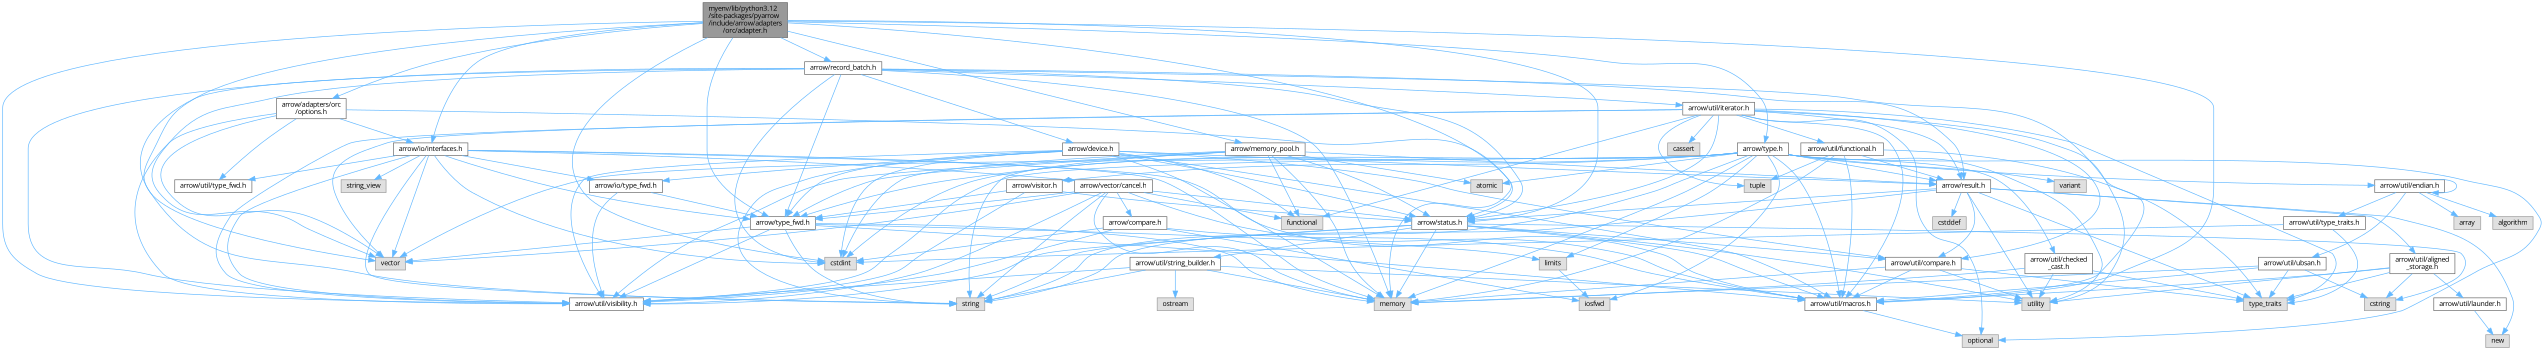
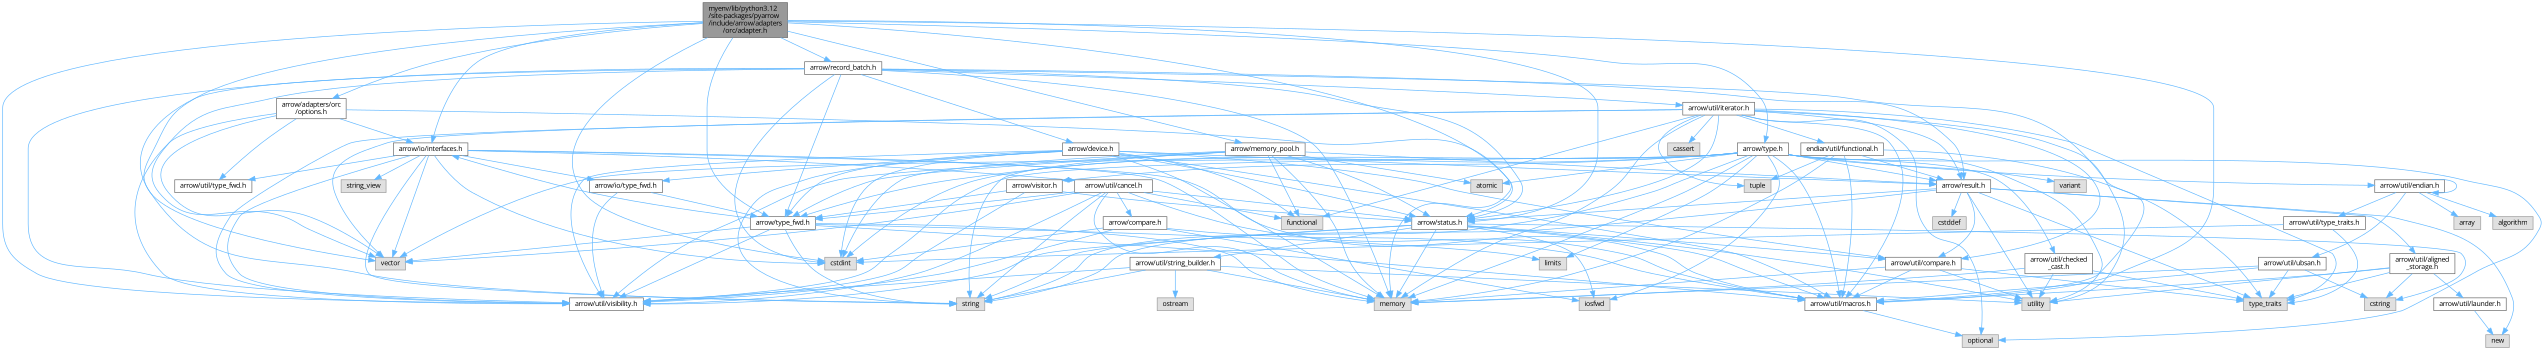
  digraph {
    fontname="Open Sans"
    node [color=grey40 fillcolor=white fontname="Open Sans" fontsize=10 shape=box style=filled]
    edge [color=steelblue1 fontname="Open Sans" fontsize=10 labelfontname=Helvetica labelfontsize=10 style=solid]
    n1 [color=gray40 fillcolor=grey60 fontcolor=black height=0.2 label="myenv/lib/python3.12\l/site-packages/pyarrow\l/include/arrow/adapters\l/orc/adapter.h" width=0.4]
    n2 [color=grey60 fillcolor="#E0E0E0" height=0.2 label=cstdint width=0.4]
    n3 [color=grey60 fillcolor="#E0E0E0" height=0.2 label=memory width=0.4]
    n4 [color=grey60 fillcolor="#E0E0E0" height=0.2 label=vector width=0.4]
    n5 [height=0.2 label="arrow/adapters/orc\l/options.h" width=0.4]
    n6 [height=0.2 label="arrow/io/interfaces.h" width=0.4]
    n7 [height=0.2 label="arrow/type_fwd.h" width=0.4]
    n8 [height=0.2 label="arrow/util/macros.h" width=0.4]
    n9 [height=0.2 label="arrow/util/visibility.h" width=0.4]
    n10 [height=0.2 label="arrow/status.h" width=0.4]
    n11 [height=0.2 label="arrow/memory_pool.h" width=0.4]
    n12 [height=0.2 label="arrow/record_batch.h" width=0.4]
    n13 [height=0.2 label="arrow/type.h" width=0.4]
    n14 [height=0.2 label="arrow/util/type_fwd.h" width=0.4]
    n15 [color=grey60 fillcolor="#E0E0E0" height=0.2 label=string width=0.4]
    n16 [color=grey60 fillcolor="#E0E0E0" height=0.2 label=string_view width=0.4]
    n17 [height=0.2 label="arrow/io/type_fwd.h" width=0.4]
-   n18 [height=0.2 label="arrow/vector/cancel.h" width=0.4]
+   n18 [height=0.2 label="arrow/util/cancel.h" width=0.4]
    n19 [color=grey60 fillcolor="#E0E0E0" height=0.2 label=limits width=0.4]
    n20 [color=grey60 fillcolor="#E0E0E0" height=0.2 label=optional width=0.4]
    n21 [color=grey60 fillcolor="#E0E0E0" height=0.2 label=cstring width=0.4]
    n22 [color=grey60 fillcolor="#E0E0E0" height=0.2 label=iosfwd width=0.4]
    n23 [color=grey60 fillcolor="#E0E0E0" height=0.2 label=utility width=0.4]
    n24 [height=0.2 label="arrow/util/compare.h" width=0.4]
    n25 [height=0.2 label="arrow/util/string_builder.h" width=0.4]
    n26 [color=grey60 fillcolor="#E0E0E0" height=0.2 label=functional width=0.4]
    n27 [color=grey60 fillcolor="#E0E0E0" height=0.2 label=atomic width=0.4]
    n28 [height=0.2 label="arrow/result.h" width=0.4]
    n29 [height=0.2 label="arrow/device.h" width=0.4]
    n30 [height=0.2 label="arrow/util/iterator.h" width=0.4]
    n31 [color=grey60 fillcolor="#E0E0E0" height=0.2 label=variant width=0.4]
    n32 [height=0.2 label="arrow/util/checked\l_cast.h" width=0.4]
    n33 [height=0.2 label="arrow/util/endian.h" width=0.4]
    n34 [height=0.2 label="arrow/visitor.h" width=0.4]
    n35 [height=0.2 label="arrow/compare.h" width=0.4]
    n36 [color=grey60 fillcolor="#E0E0E0" height=0.2 label=type_traits width=0.4]
    n37 [color=grey60 fillcolor="#E0E0E0" height=0.2 label=ostream width=0.4]
    n38 [color=grey60 fillcolor="#E0E0E0" height=0.2 label=cstddef width=0.4]
    n39 [color=grey60 fillcolor="#E0E0E0" height=0.2 label=new width=0.4]
    n40 [height=0.2 label="arrow/util/aligned\l_storage.h" width=0.4]
    n41 [height=0.2 label="arrow/util/launder.h" width=0.4]
    n42 [color=grey60 fillcolor="#E0E0E0" height=0.2 label=cassert width=0.4]
    n43 [color=grey60 fillcolor="#E0E0E0" height=0.2 label=tuple width=0.4]
-   n44 [height=0.2 label="arrow/util/functional.h" width=0.4]
+   n44 [height=0.2 label="endian/util/functional.h" width=0.4]
    n45 [color=grey60 fillcolor="#E0E0E0" height=0.2 label=algorithm width=0.4]
    n46 [color=grey60 fillcolor="#E0E0E0" height=0.2 label=array width=0.4]
    n47 [height=0.2 label="arrow/util/type_traits.h" width=0.4]
    n48 [height=0.2 label="arrow/util/ubsan.h" width=0.4]
    n1 -> n2
    n1 -> n3
    n1 -> n4
    n1 -> n5
    n1 -> n6
    n1 -> n7
    n1 -> n8
    n1 -> n9
    n1 -> n10
    n1 -> n11
    n1 -> n12
    n1 -> n13
    n5 -> n4
    n5 -> n6
    n5 -> n9
    n5 -> n10
    n5 -> n14
    n6 -> n2
    n6 -> n3
    n6 -> n4
-   n6 -> n7
+   n7 -> n6
    n6 -> n8
    n6 -> n9
    n6 -> n14
    n6 -> n15
    n6 -> n16
    n6 -> n17
    n6 -> n18
    n7 -> n3
    n7 -> n4
    n7 -> n8
    n7 -> n9
    n7 -> n15
    n7 -> n19
    n8 -> n20
    n10 -> n3
    n10 -> n8
    n10 -> n9
    n10 -> n15
    n10 -> n21
-   n19 -> n22
+   n10 -> n22
    n10 -> n23
    n10 -> n24
    n10 -> n25
    n11 -> n2
    n11 -> n3
    n11 -> n7
    n11 -> n9
    n11 -> n10
    n11 -> n15
    n11 -> n26
    n11 -> n27
    n11 -> n28
    n12 -> n2
    n12 -> n3
    n12 -> n4
    n12 -> n7
    n12 -> n8
    n12 -> n9
    n12 -> n10
    n12 -> n15
    n12 -> n28
    n12 -> n29
    n12 -> n30
    n13 -> n2
    n13 -> n3
    n13 -> n4
    n13 -> n7
    n13 -> n8
    n13 -> n9
    n13 -> n15
    n13 -> n19
    n13 -> n20
    n13 -> n22
    n13 -> n23
    n13 -> n27
    n13 -> n28
    n13 -> n31
    n13 -> n32
    n13 -> n33
    n13 -> n34
    n17 -> n7
    n17 -> n9
    n18 -> n3
    n18 -> n4
    n18 -> n7
    n18 -> n8
    n18 -> n9
    n18 -> n10
    n18 -> n15
    n18 -> n26
    n18 -> n35
    n24 -> n3
    n24 -> n8
    n24 -> n23
    n24 -> n36
    n25 -> n3
    n25 -> n9
    n25 -> n15
    n25 -> n23
    n25 -> n37
    n28 -> n10
    n28 -> n15
    n28 -> n23
    n28 -> n24
    n28 -> n36
    n28 -> n38
    n28 -> n39
    n28 -> n40
    n29 -> n2
    n29 -> n3
    n29 -> n7
    n29 -> n8
    n29 -> n9
    n29 -> n10
    n29 -> n15
    n29 -> n17
    n29 -> n24
    n29 -> n26
    n29 -> n28
+   n30 -> n3
    n30 -> n4
    n30 -> n8
    n30 -> n9
    n30 -> n10
    n30 -> n20
    n30 -> n23
    n30 -> n24
    n30 -> n26
    n30 -> n28
    n30 -> n36
    n30 -> n42
    n30 -> n43
    n30 -> n44
    n32 -> n3
    n32 -> n23
    n32 -> n36
    n33 -> n33
    n33 -> n45
    n33 -> n46
    n33 -> n47
    n33 -> n48
    n34 -> n7
    n34 -> n9
    n34 -> n10
    n35 -> n2
    n35 -> n8
    n35 -> n9
    n35 -> n22
    n40 -> n8
    n40 -> n21
    n40 -> n23
    n40 -> n36
    n40 -> n41
    n41 -> n39
    n44 -> n3
    n44 -> n8
    n44 -> n28
    n44 -> n36
    n44 -> n43
    n47 -> n2
    n47 -> n36
    n48 -> n3
    n48 -> n8
    n48 -> n21
    n48 -> n36
  }
